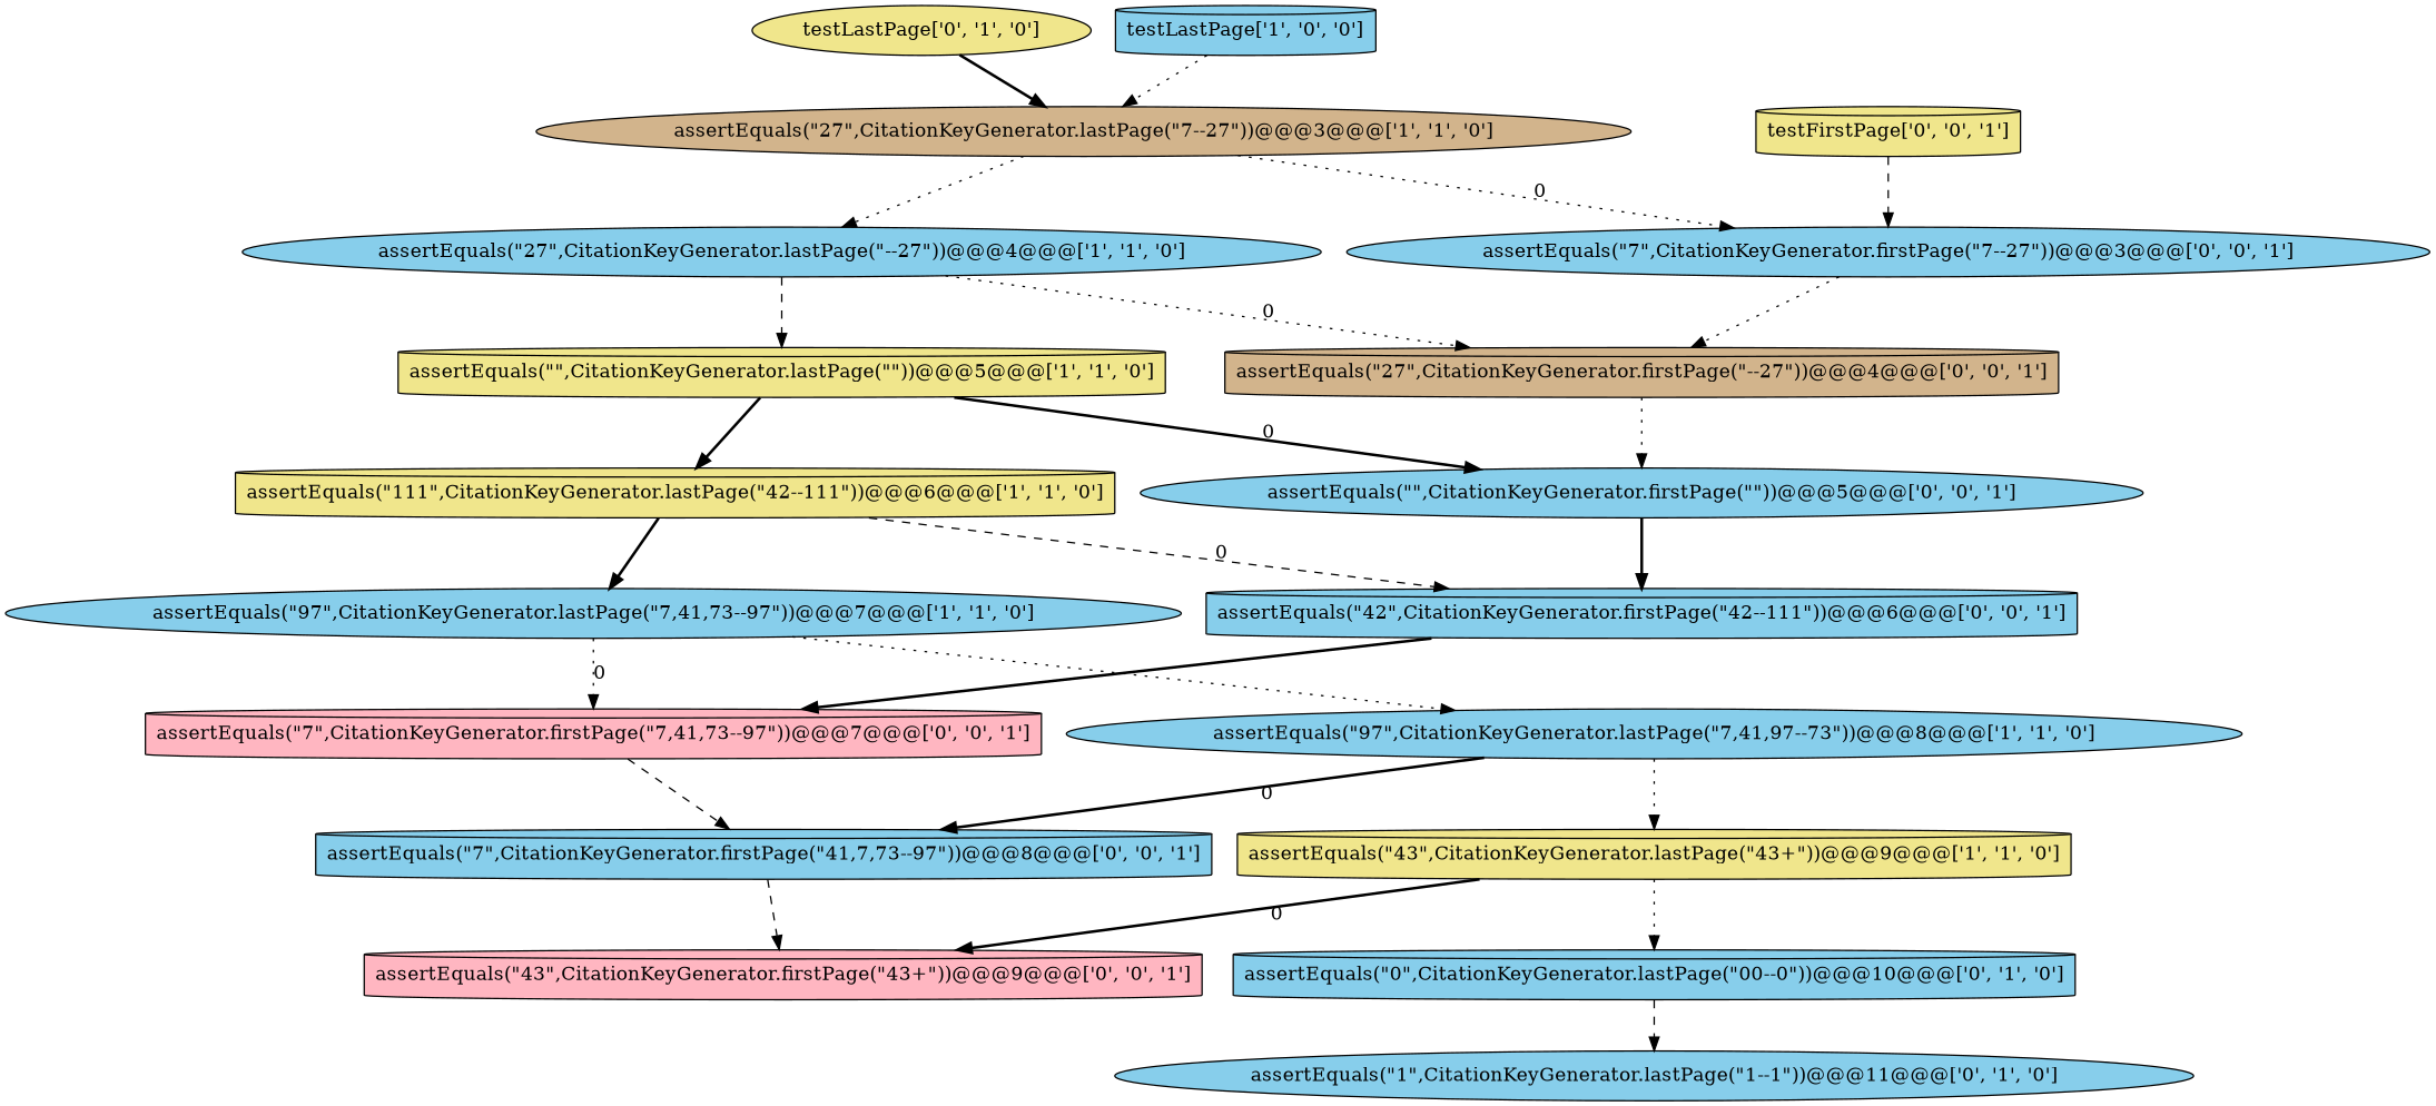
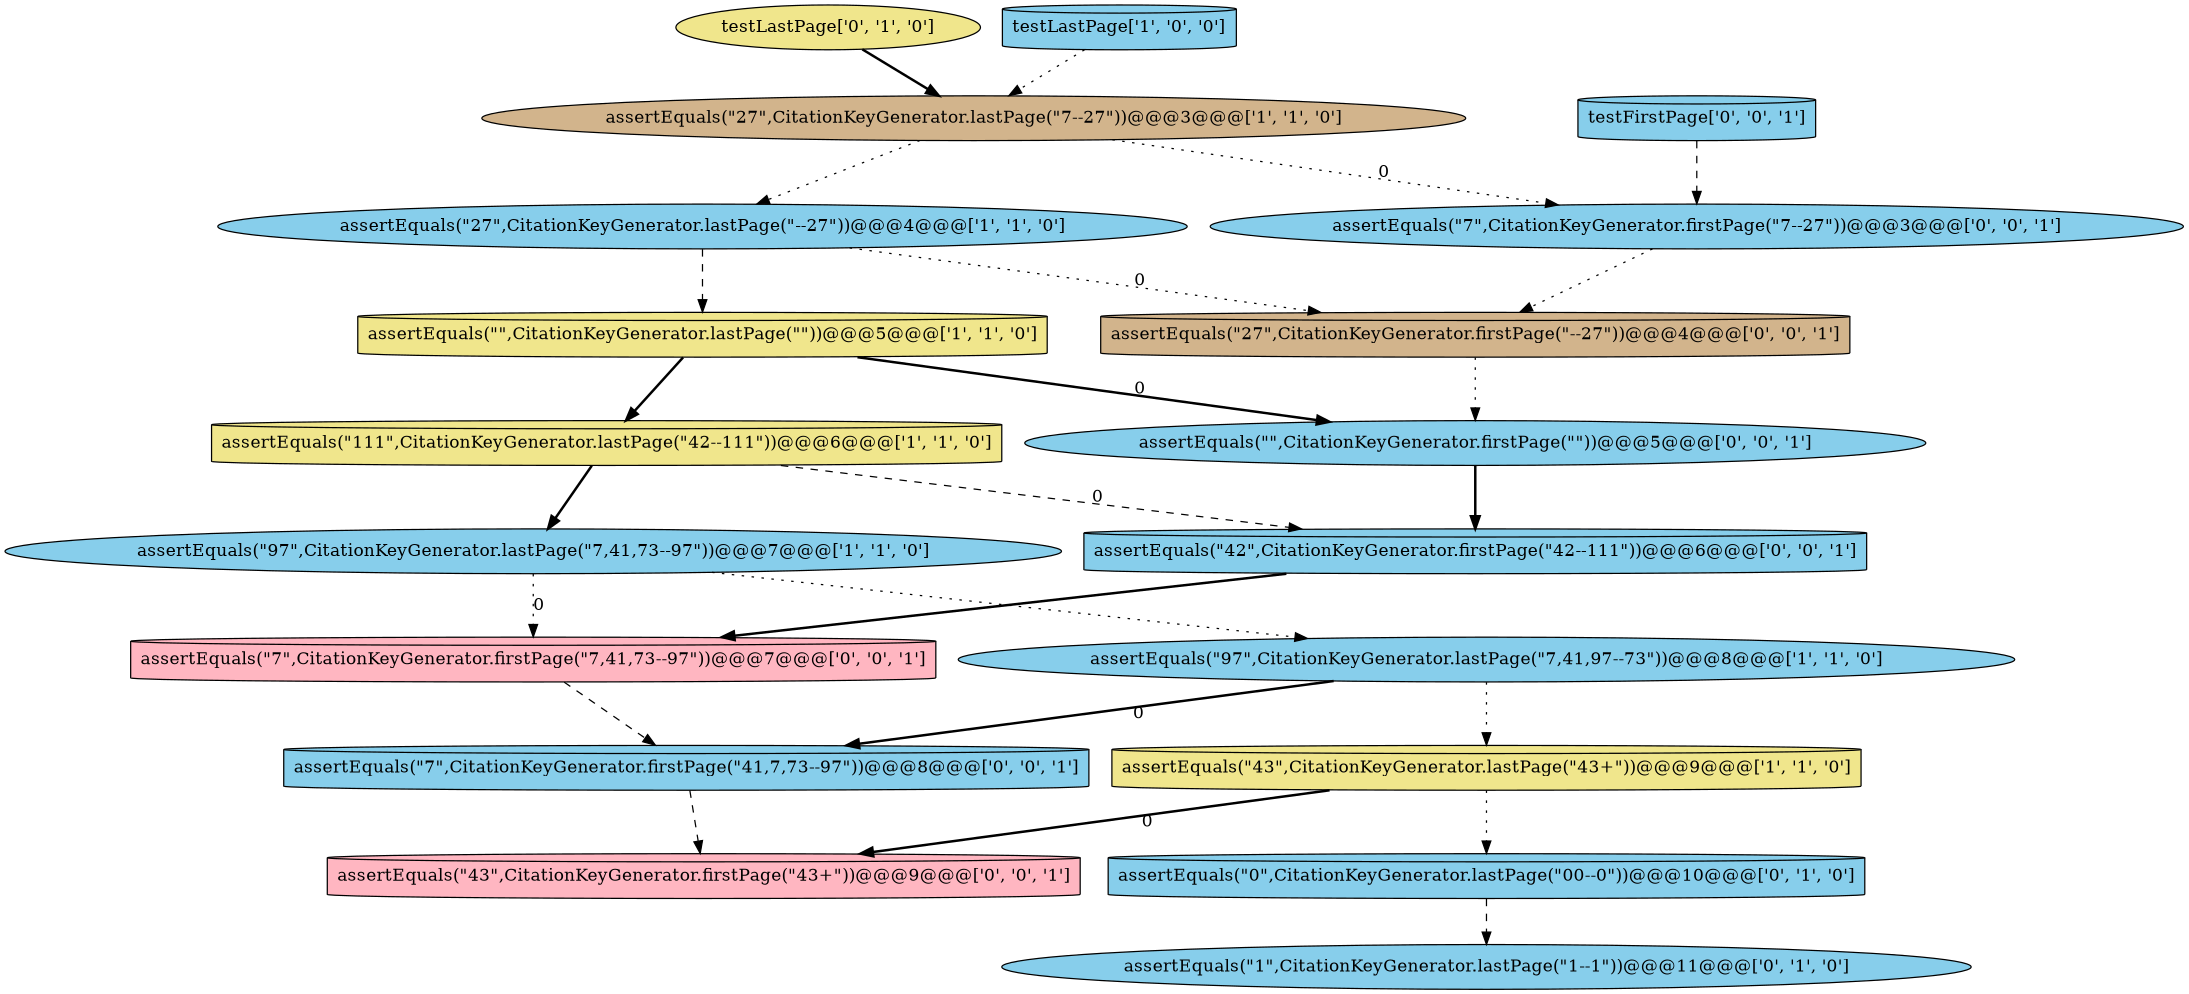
  digraph {
    node [fillcolor=skyblue shape=cylinder style=filled]
    edge [style=dotted]
    n1 [fillcolor=khaki label="testLastPage['0', '1', '0']" shape=ellipse]
    n2 [fillcolor=tan label="assertEquals(\"27\",CitationKeyGenerator.lastPage(\"7--27\"))@@@3@@@['1', '1', '0']" shape=ellipse]
    n3 [fillcolor=khaki label="assertEquals(\"\",CitationKeyGenerator.lastPage(\"\"))@@@5@@@['1', '1', '0']"]
    n4 [label="assertEquals(\"\",CitationKeyGenerator.firstPage(\"\"))@@@5@@@['0', '0', '1']" shape=ellipse]
    n5 [fillcolor=khaki label="assertEquals(\"111\",CitationKeyGenerator.lastPage(\"42--111\"))@@@6@@@['1', '1', '0']"]
    n6 [label="testLastPage['1', '0', '0']"]
    n7 [fillcolor=lightpink label="assertEquals(\"7\",CitationKeyGenerator.firstPage(\"7,41,73--97\"))@@@7@@@['0', '0', '1']"]
    n8 [label="assertEquals(\"7\",CitationKeyGenerator.firstPage(\"41,7,73--97\"))@@@8@@@['0', '0', '1']"]
    n9 [label="assertEquals(\"7\",CitationKeyGenerator.firstPage(\"7--27\"))@@@3@@@['0', '0', '1']" shape=ellipse]
    n10 [fillcolor=tan label="assertEquals(\"27\",CitationKeyGenerator.firstPage(\"--27\"))@@@4@@@['0', '0', '1']"]
    n11 [fillcolor=lightpink label="assertEquals(\"43\",CitationKeyGenerator.firstPage(\"43+\"))@@@9@@@['0', '0', '1']"]
    n12 [label="assertEquals(\"42\",CitationKeyGenerator.firstPage(\"42--111\"))@@@6@@@['0', '0', '1']"]
    n13 [label="assertEquals(\"97\",CitationKeyGenerator.lastPage(\"7,41,73--97\"))@@@7@@@['1', '1', '0']" shape=ellipse]
    n14 [label="assertEquals(\"97\",CitationKeyGenerator.lastPage(\"7,41,97--73\"))@@@8@@@['1', '1', '0']" shape=ellipse]
-   n15 [fillcolor=khaki label="testFirstPage['0', '0', '1']"]
+   n15 [label="testFirstPage['0', '0', '1']"]
    n16 [label="assertEquals(\"1\",CitationKeyGenerator.lastPage(\"1--1\"))@@@11@@@['0', '1', '0']" shape=ellipse]
    n17 [fillcolor=khaki label="assertEquals(\"43\",CitationKeyGenerator.lastPage(\"43+\"))@@@9@@@['1', '1', '0']"]
    n18 [label="assertEquals(\"0\",CitationKeyGenerator.lastPage(\"00--0\"))@@@10@@@['0', '1', '0']"]
    n19 [label="assertEquals(\"27\",CitationKeyGenerator.lastPage(\"--27\"))@@@4@@@['1', '1', '0']" shape=ellipse]
    n1 -> n2 [style=bold]
    n2 -> n9 [label=0]
    n2 -> n19
    n3 -> n4 [label=0 style=bold]
    n3 -> n5 [style=bold]
    n4 -> n12 [style=bold]
    n5 -> n12 [label=0 style=dashed]
    n5 -> n13 [style=bold]
    n6 -> n2
    n7 -> n8 [style=dashed]
    n8 -> n11 [style=dashed]
    n9 -> n10
    n10 -> n4
    n12 -> n7 [style=bold]
    n13 -> n7 [label=0]
    n13 -> n14
    n14 -> n8 [label=0 style=bold]
    n14 -> n17
    n15 -> n9 [style=dashed]
    n17 -> n11 [label=0 style=bold]
    n17 -> n18
    n18 -> n16 [style=dashed]
    n19 -> n3 [style=dashed]
    n19 -> n10 [label=0]
  }
